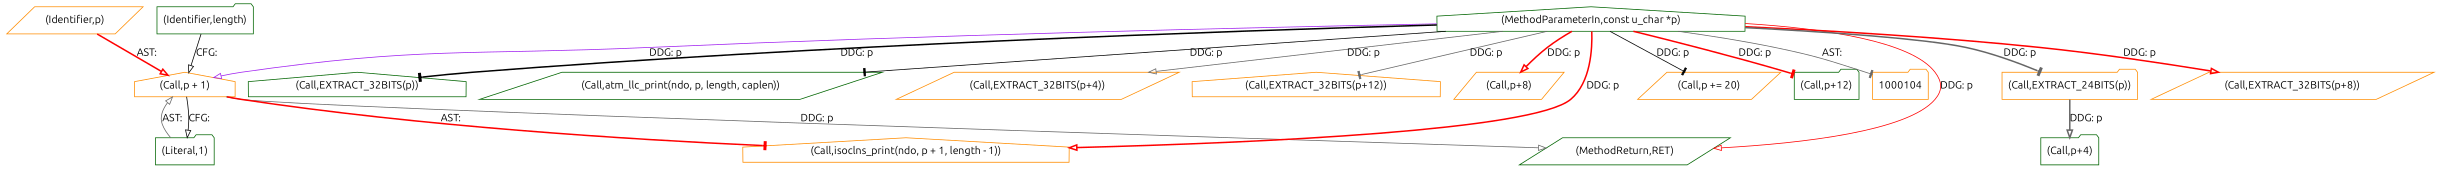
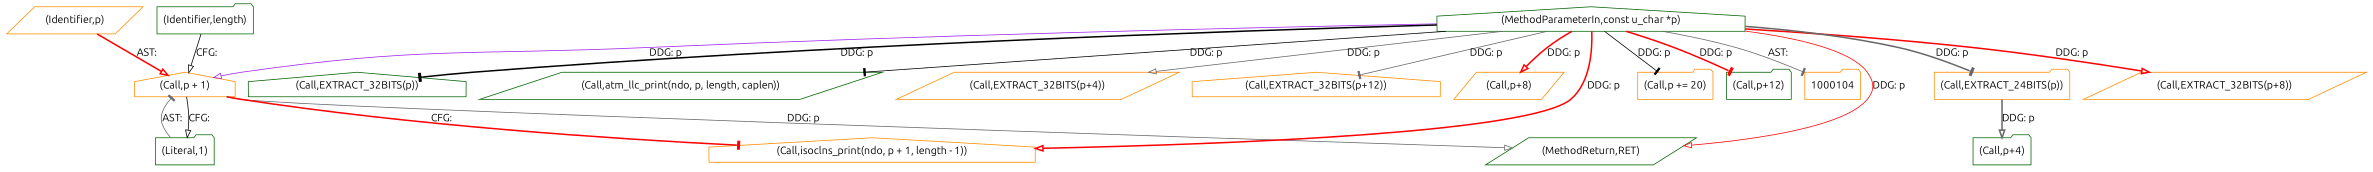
  digraph {
    fontname=Ubuntu
    node [color=darkorange fontname=Ubuntu shape=parallelogram]
    edge [arrowhead=onormal color=gray40 fontname=Ubuntu style=solid]
    n1 [label="(Call,p + 1)" shape=house]
    n2 [color=darkgreen label="(MethodReturn,RET)"]
    n3 [label="(Call,isoclns_print(ndo, p + 1, length - 1))" shape=house]
    n4 [color=darkgreen label="(Literal,1)" shape=folder]
    n5 [color=darkgreen label="(MethodParameterIn,const u_char *p)" shape=house]
    n6 [label="(Call,EXTRACT_32BITS(p+8))"]
    n7 [color=darkgreen label="(Call,EXTRACT_32BITS(p))" shape=house]
    n8 [color=darkgreen label="(Call,atm_llc_print(ndo, p, length, caplen))"]
    n9 [label="(Call,EXTRACT_32BITS(p+4))"]
    n10 [label="(Call,EXTRACT_32BITS(p+12))" shape=house]
    n11 [label="(Call,p+8)"]
    n12 [label="(Call,EXTRACT_24BITS(p))" shape=folder]
-   n13 [label="(Call,p += 20)"]
+   n13 [label="(Call,p += 20)" shape=folder]
    n14 [color=darkgreen label="(Call,p+12)" shape=folder]
    1000104 [shape=folder]
    n16 [color=darkgreen label="(Call,p+4)" shape=folder]
    n17 [label="(Identifier,p)"]
    n18 [color=darkgreen label="(Identifier,length)" shape=folder]
    n1 -> n2 [label="DDG: p"]
-   n1 -> n3 [arrowhead=tee color=red label="AST: " style=bold]
+   n1 -> n3 [arrowhead=tee color=red label="CFG: " style=bold]
    n1 -> n4 [color=black label="CFG: "]
-   n4 -> n1 [label="AST: "]
+   n4 -> n1 [arrowhead=tee label="AST: "]
    n5 -> n1 [color=purple label="DDG: p"]
    n5 -> n2 [color=red label="DDG: p"]
    n5 -> n3 [color=red label="DDG: p" style=bold]
    n5 -> n6 [color=red label="DDG: p" style=bold]
    n5 -> n7 [arrowhead=tee color=black label="DDG: p" style=bold]
    n5 -> n8 [arrowhead=tee color=black label="DDG: p"]
    n5 -> n9 [label="DDG: p"]
    n5 -> n10 [arrowhead=tee label="DDG: p"]
    n5 -> n11 [color=red label="DDG: p" style=bold]
    n5 -> n12 [arrowhead=tee label="DDG: p" style=bold]
    n5 -> n13 [arrowhead=tee color=black label="DDG: p"]
    n5 -> n14 [arrowhead=tee color=red label="DDG: p" style=bold]
    n5 -> 1000104 [arrowhead=tee label="AST: "]
    n12 -> n16 [label="DDG: p" style=bold]
    n17 -> n1 [color=red label="AST: " style=bold]
    n18 -> n1 [color=black label="CFG: "]
  }
